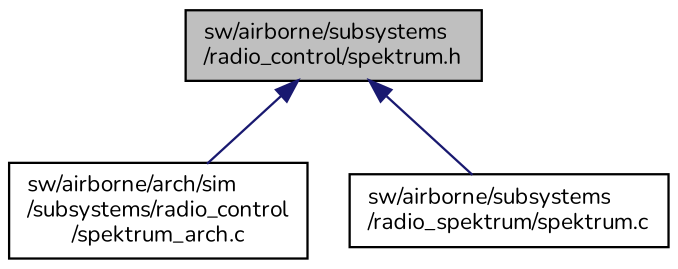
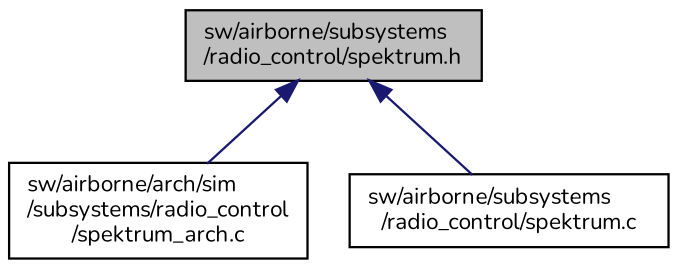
  digraph {
    fontname=Nunito
    node [color=black fillcolor=white fontname=Nunito fontsize=10 shape=record style=filled]
    edge [color=midnightblue dir=back fontname=Nunito fontsize=10 labelfontname=FreeSans labelfontsize=10 style=solid]
    n1 [fillcolor=grey75 fontcolor=black height=0.2 label="sw/airborne/subsystems\l/radio_control/spektrum.h" width=0.4]
    n2 [height=0.2 label="sw/airborne/arch/sim\l/subsystems/radio_control\l/spektrum_arch.c" width=0.4]
-   n3 [height=0.2 label="sw/airborne/subsystems\l/radio_spektrum/spektrum.c" width=0.4]
+   n3 [height=0.2 label="sw/airborne/subsystems\l/radio_control/spektrum.c" width=0.4]
    n1 -> n2
    n1 -> n3
  }
